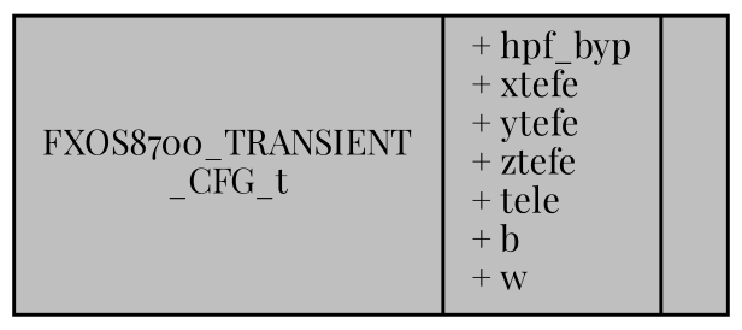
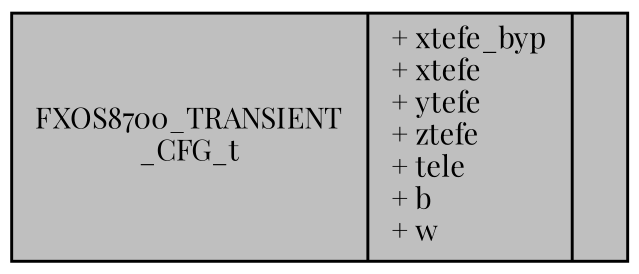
  digraph {
    rankdir=LR
    fontname="Playfair Display"
-   n1 [color=black fillcolor=grey75 fontcolor=black fontname="Playfair Display" fontsize=10 height=0.2 label="{FXOS8700_TRANSIENT\l_CFG_t\n|+ hpf_byp\l+ xtefe\l+ ytefe\l+ ztefe\l+ tele\l+ b\l+ w\l|}" shape=record style=filled width=0.4]
+   n1 [color=black fillcolor=grey75 fontcolor=black fontname="Playfair Display" fontsize=10 height=0.2 label="{FXOS8700_TRANSIENT\l_CFG_t\n|+ xtefe_byp\l+ xtefe\l+ ytefe\l+ ztefe\l+ tele\l+ b\l+ w\l|}" shape=record style=filled width=0.4]
  }
